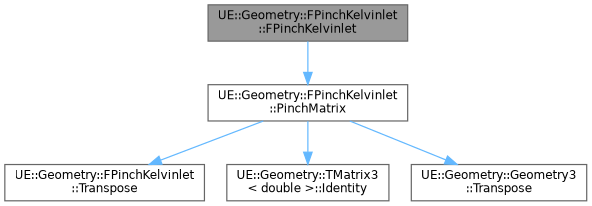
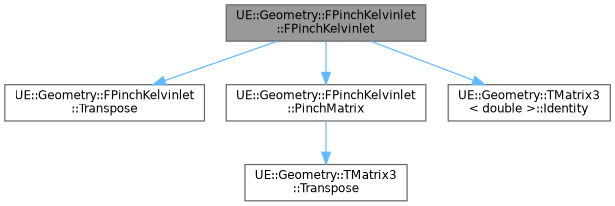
  digraph {
    rankdir=TB
    node [color=grey40 fillcolor=white fontname=Helvetica fontsize=10 shape=box style=filled]
    edge [color=steelblue1 fontname=Helvetica fontsize=10 labelfontname=Helvetica labelfontsize=10 style=solid]
    n1 [color=gray40 fillcolor=grey60 fontcolor=black height=0.2 label="UE::Geometry::FPinchKelvinlet\l::FPinchKelvinlet" width=0.4]
    n2 [height=0.2 label="UE::Geometry::FPinchKelvinlet\l::Transpose" width=0.4]
    n3 [height=0.2 label="UE::Geometry::FPinchKelvinlet\l::PinchMatrix" width=0.4]
    n4 [height=0.2 label="UE::Geometry::TMatrix3\l\< double \>::Identity" width=0.4]
-   n5 [height=0.2 label="UE::Geometry::Geometry3\l::Transpose" width=0.4]
-   n3 -> n2
+   n5 [height=0.2 label="UE::Geometry::TMatrix3\l::Transpose" width=0.4]
+   n1 -> n2
    n1 -> n3
-   n3 -> n4
+   n1 -> n4
    n3 -> n5
  }
